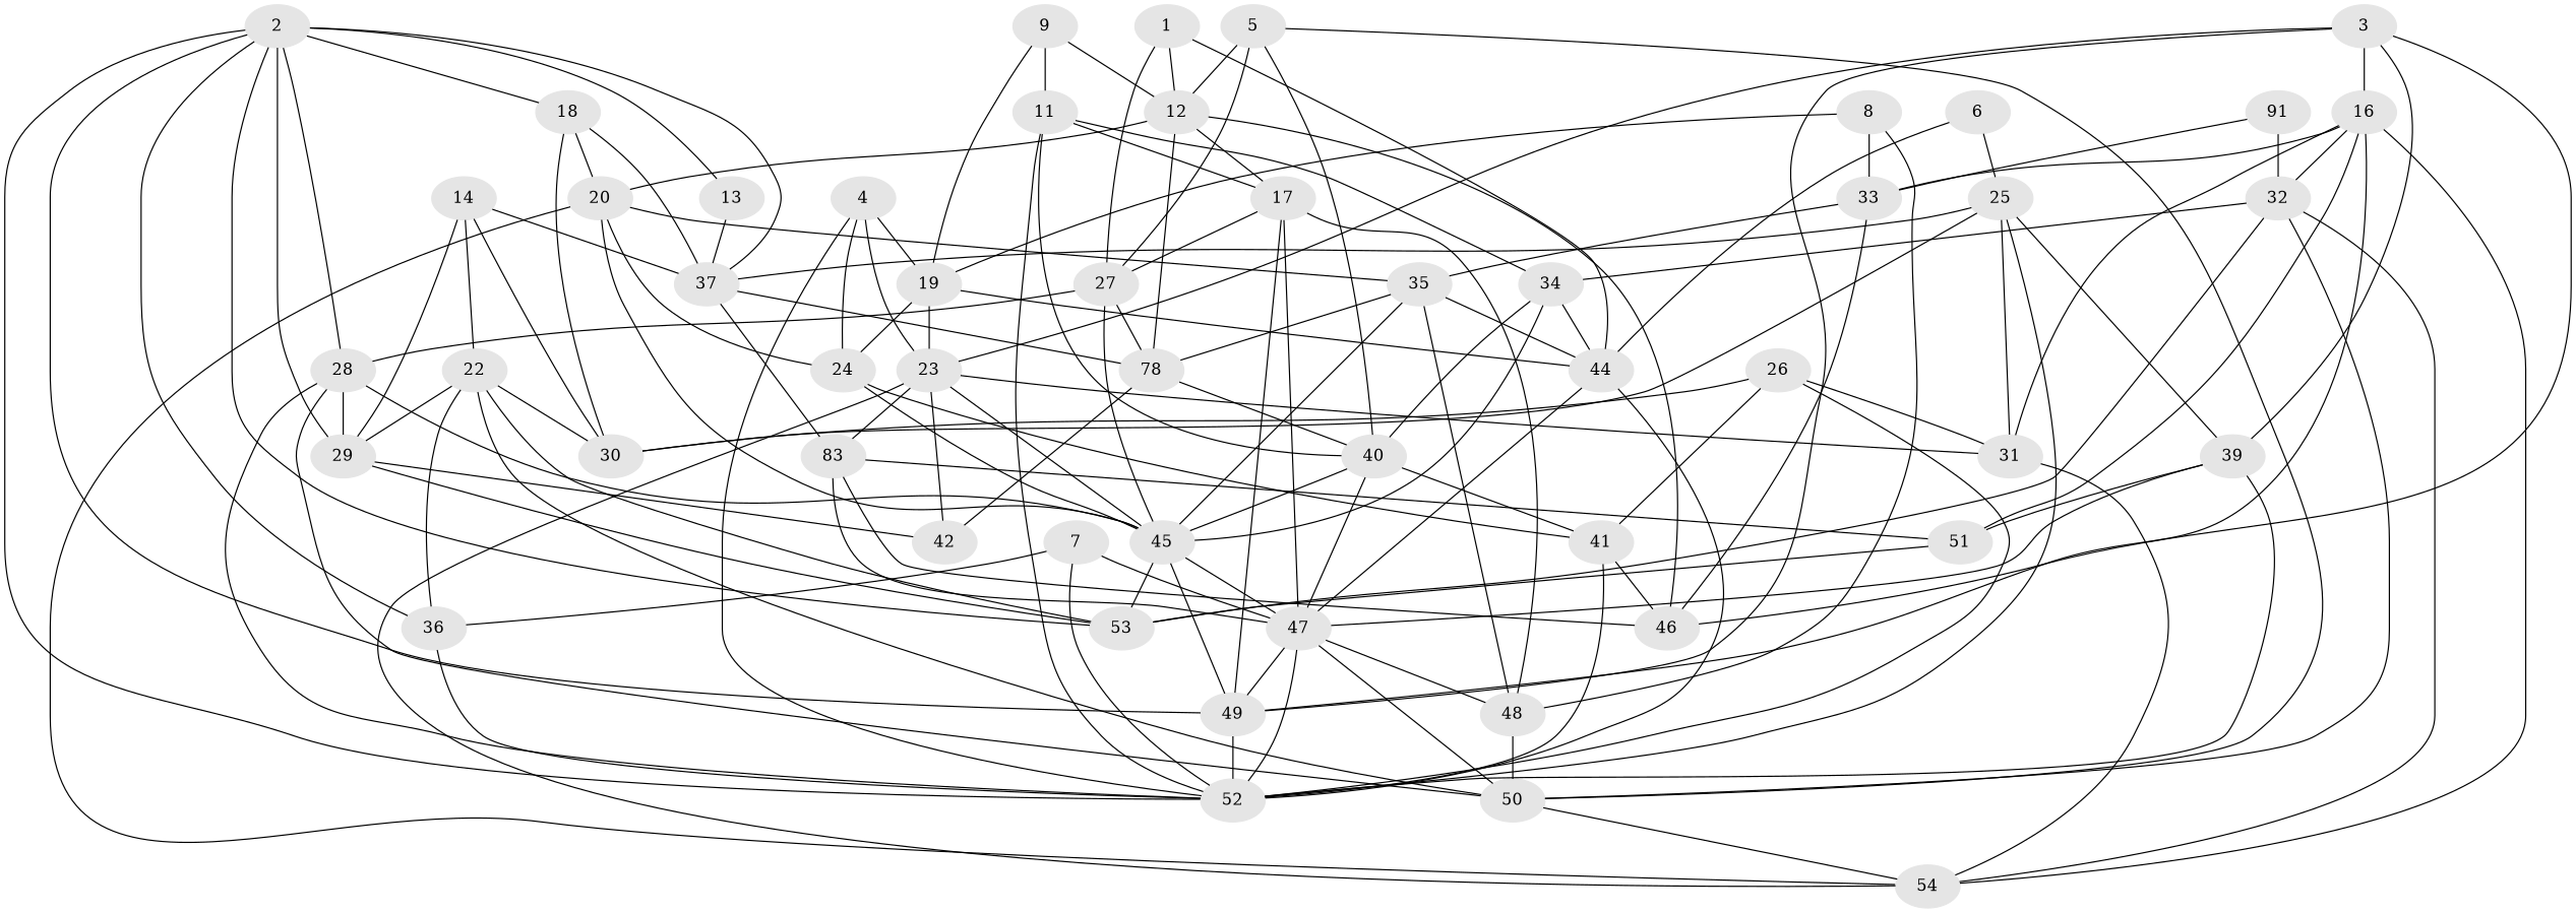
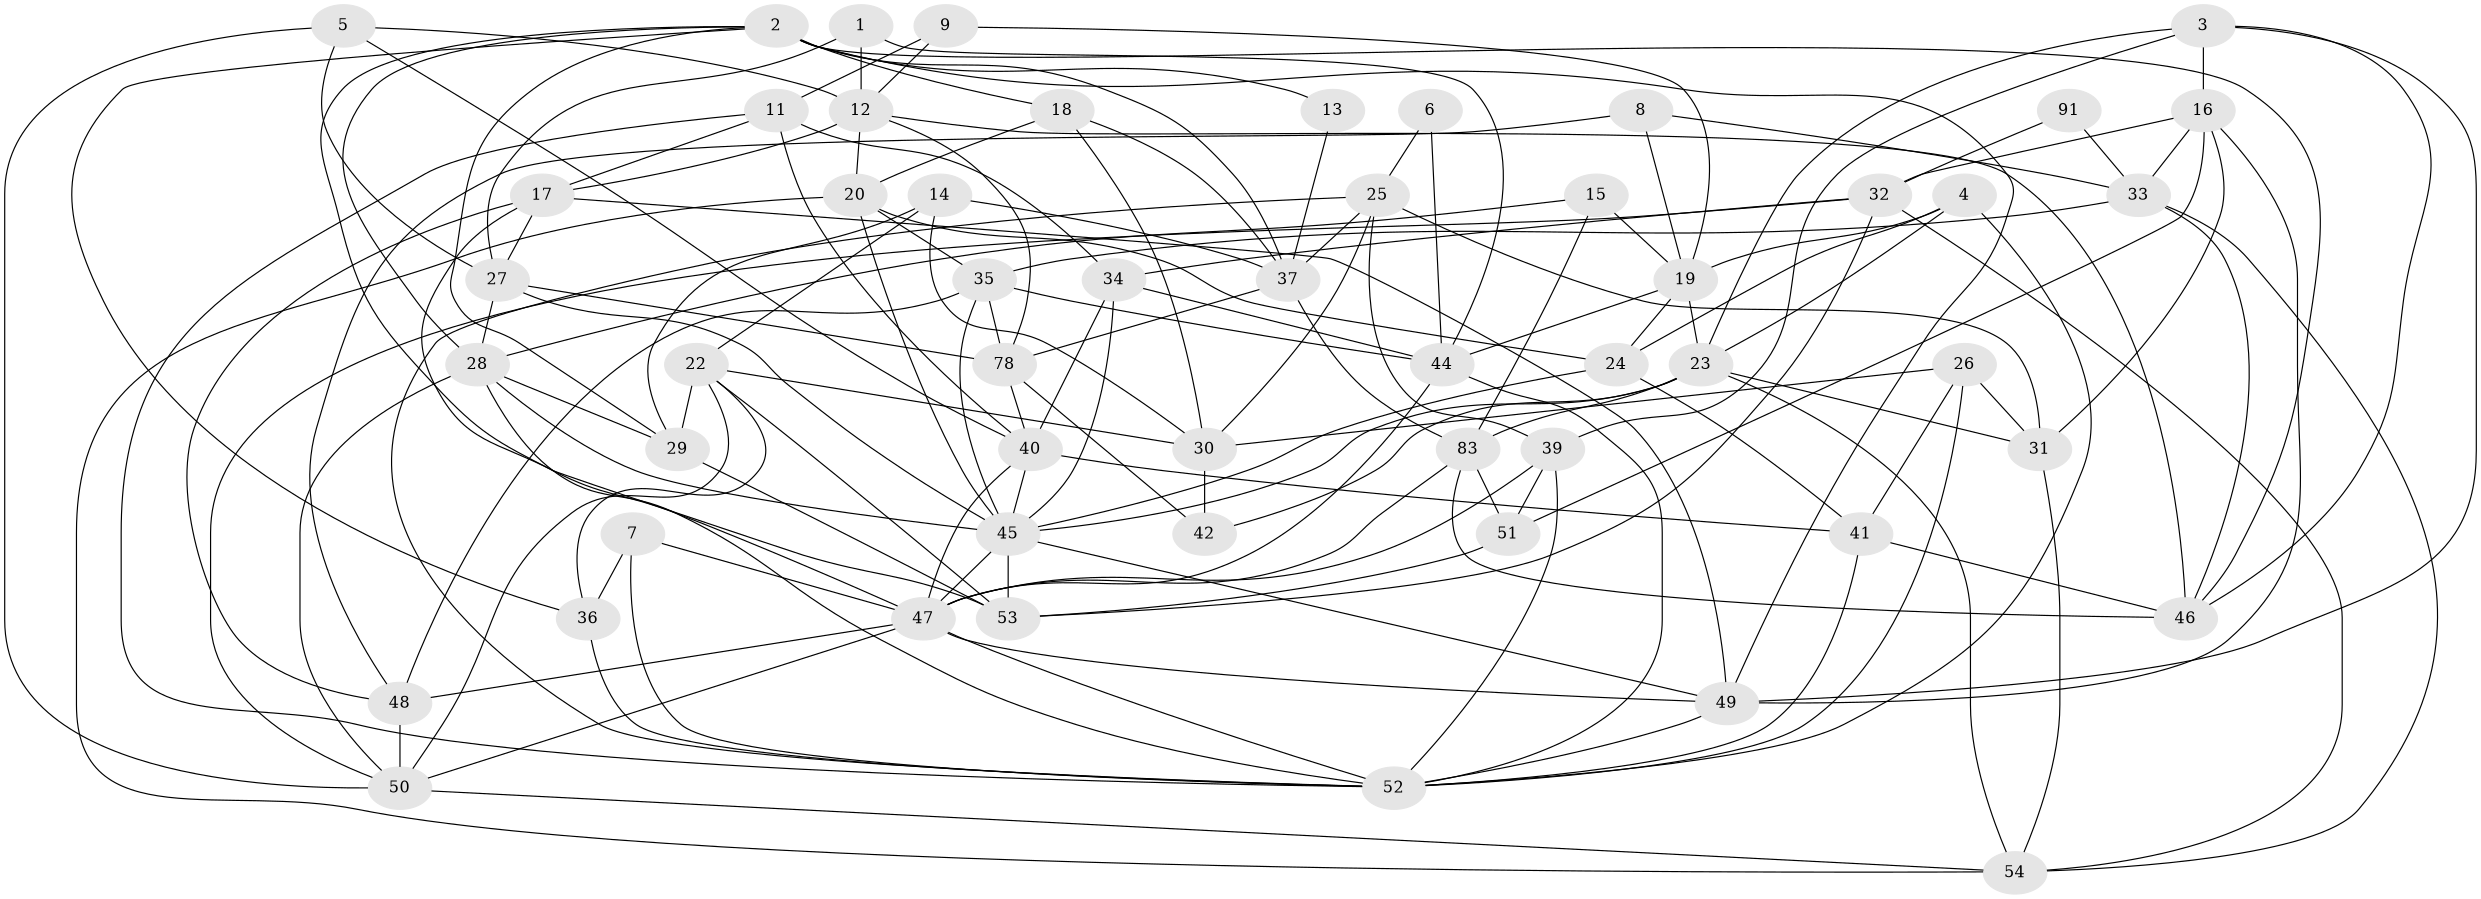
  graph {
    node [color=gray90 style=filled]
    edge [weight=1.0]
    1
    12
    27
    44
    46
    17
    20
    n8 [label=78]
    28
    45
    52
    47
    2
    13
    18
    29
    36
    37
    49
    53
    30
    50
    n23 [label=83]
    3
    16
    23
    39
    33
    31
    32
    51
    54
    42
    4
    19
    24
    41
    5
    40
    6
    25
    7
    48
    8
    35
    9
    11
    34
    14
    22
+   15
    n52 [label=91]
    26
    1 -- 12
    1 -- 27
    1 -- 44
    12 -- 46
    12 -- 17
    12 -- 20
    12 -- n8
    27 -- n8
    27 -- 28 [weight=2.0]
    27 -- 45
    44 -- 52
    44 -- 47
    17 -- 27
    17 -- 47
    17 -- 49
    17 -- 48
    20 -- 45
    20 -- 54
    20 -- 24
    20 -- 35
    n8 -- 42
    n8 -- 40
    28 -- 45
    28 -- 52
    28 -- 29
    28 -- 50
    45 -- 47
    45 -- 49
    45 -- 53
    47 -- 52
    47 -- 49
    47 -- 50
    47 -- 48
-   2 -- 52
+   2 -- 46
    2 -- 28
    2 -- 13
    2 -- 18
    2 -- 29
    2 -- 36
    2 -- 37
    2 -- 49
    2 -- 53
    13 -- 37
    18 -- 20
    18 -- 37
    18 -- 30
    29 -- 53
    36 -- 52
    37 -- n8
    37 -- n23
    49 -- 52
-   29 -- 42
+   30 -- 42
    50 -- 54
    n23 -- 46
    n23 -- 47
    n23 -- 51
    3 -- 46
    3 -- 49
    3 -- 16
    3 -- 23
    3 -- 39
    16 -- 49
    16 -- 33
    16 -- 31
    16 -- 32
    16 -- 51
-   16 -- 54
+   33 -- 54
    23 -- 45
    23 -- n23 [weight=2.0]
    23 -- 31
    23 -- 54
    23 -- 42
    39 -- 52
    39 -- 47
    39 -- 51
    33 -- 46
    33 -- 35
    31 -- 54
    32 -- 53
    32 -- 50
    32 -- 54
    32 -- 34
    51 -- 53
    4 -- 52
    4 -- 23
    4 -- 19
    4 -- 24
    19 -- 44
    19 -- 23
    19 -- 24
    24 -- 45
    24 -- 41
    41 -- 46
    41 -- 52
    5 -- 12 [weight=2.0]
    5 -- 27
    5 -- 50
    5 -- 40
    40 -- 45
    40 -- 47
    40 -- 41
    6 -- 44
    6 -- 25
    25 -- 52
    25 -- 37
    25 -- 30
    25 -- 39
    25 -- 31
    7 -- 52
    7 -- 47
    7 -- 36
    48 -- 50
    8 -- 33
    8 -- 19
    8 -- 48
    35 -- 44
    35 -- n8
    35 -- 45
    35 -- 48
    9 -- 12
    9 -- 19
    9 -- 11
    11 -- 17
    11 -- 52
    11 -- 40
    11 -- 34
    34 -- 44
    34 -- 45
    34 -- 40
    14 -- 29
    14 -- 37
    14 -- 30
    14 -- 22
    22 -- 29
    22 -- 36
    22 -- 53
    22 -- 30
    22 -- 50
+   15 -- 28
+   15 -- n23
+   15 -- 19
    n52 -- 33
    n52 -- 32
    26 -- 52
    26 -- 30
    26 -- 31
    26 -- 41
  }
